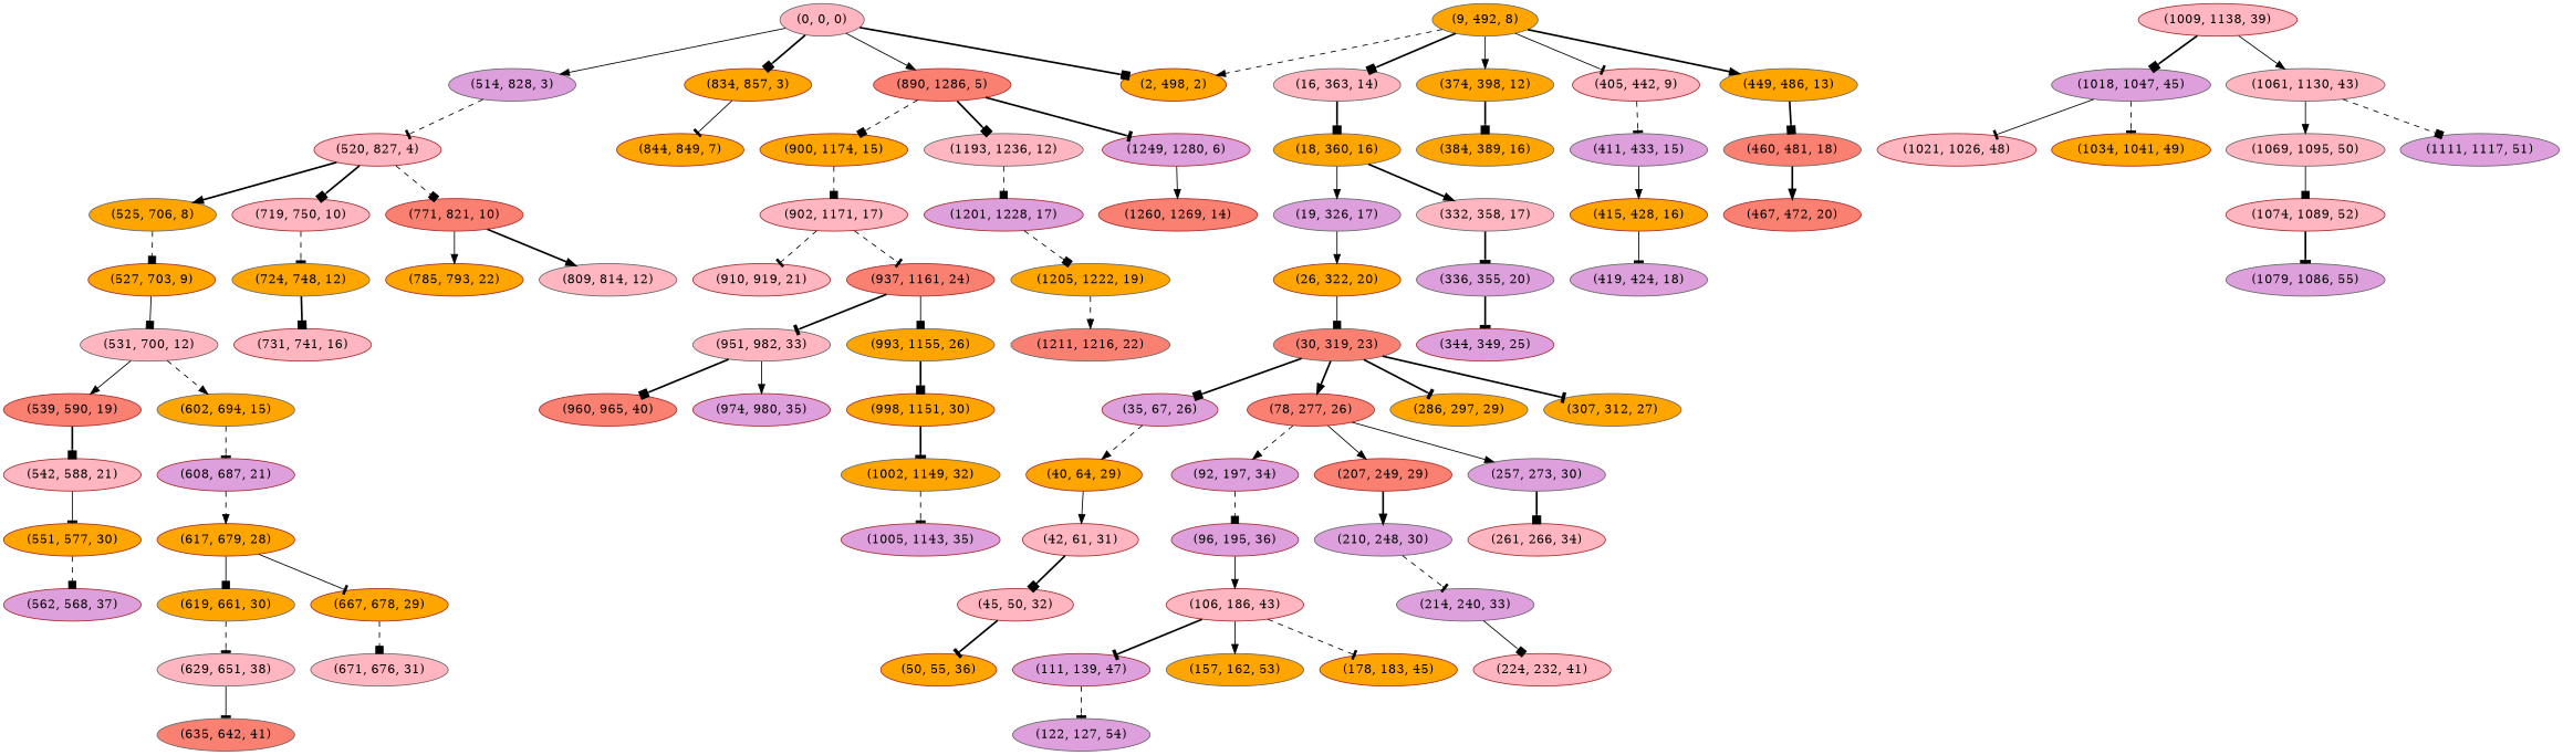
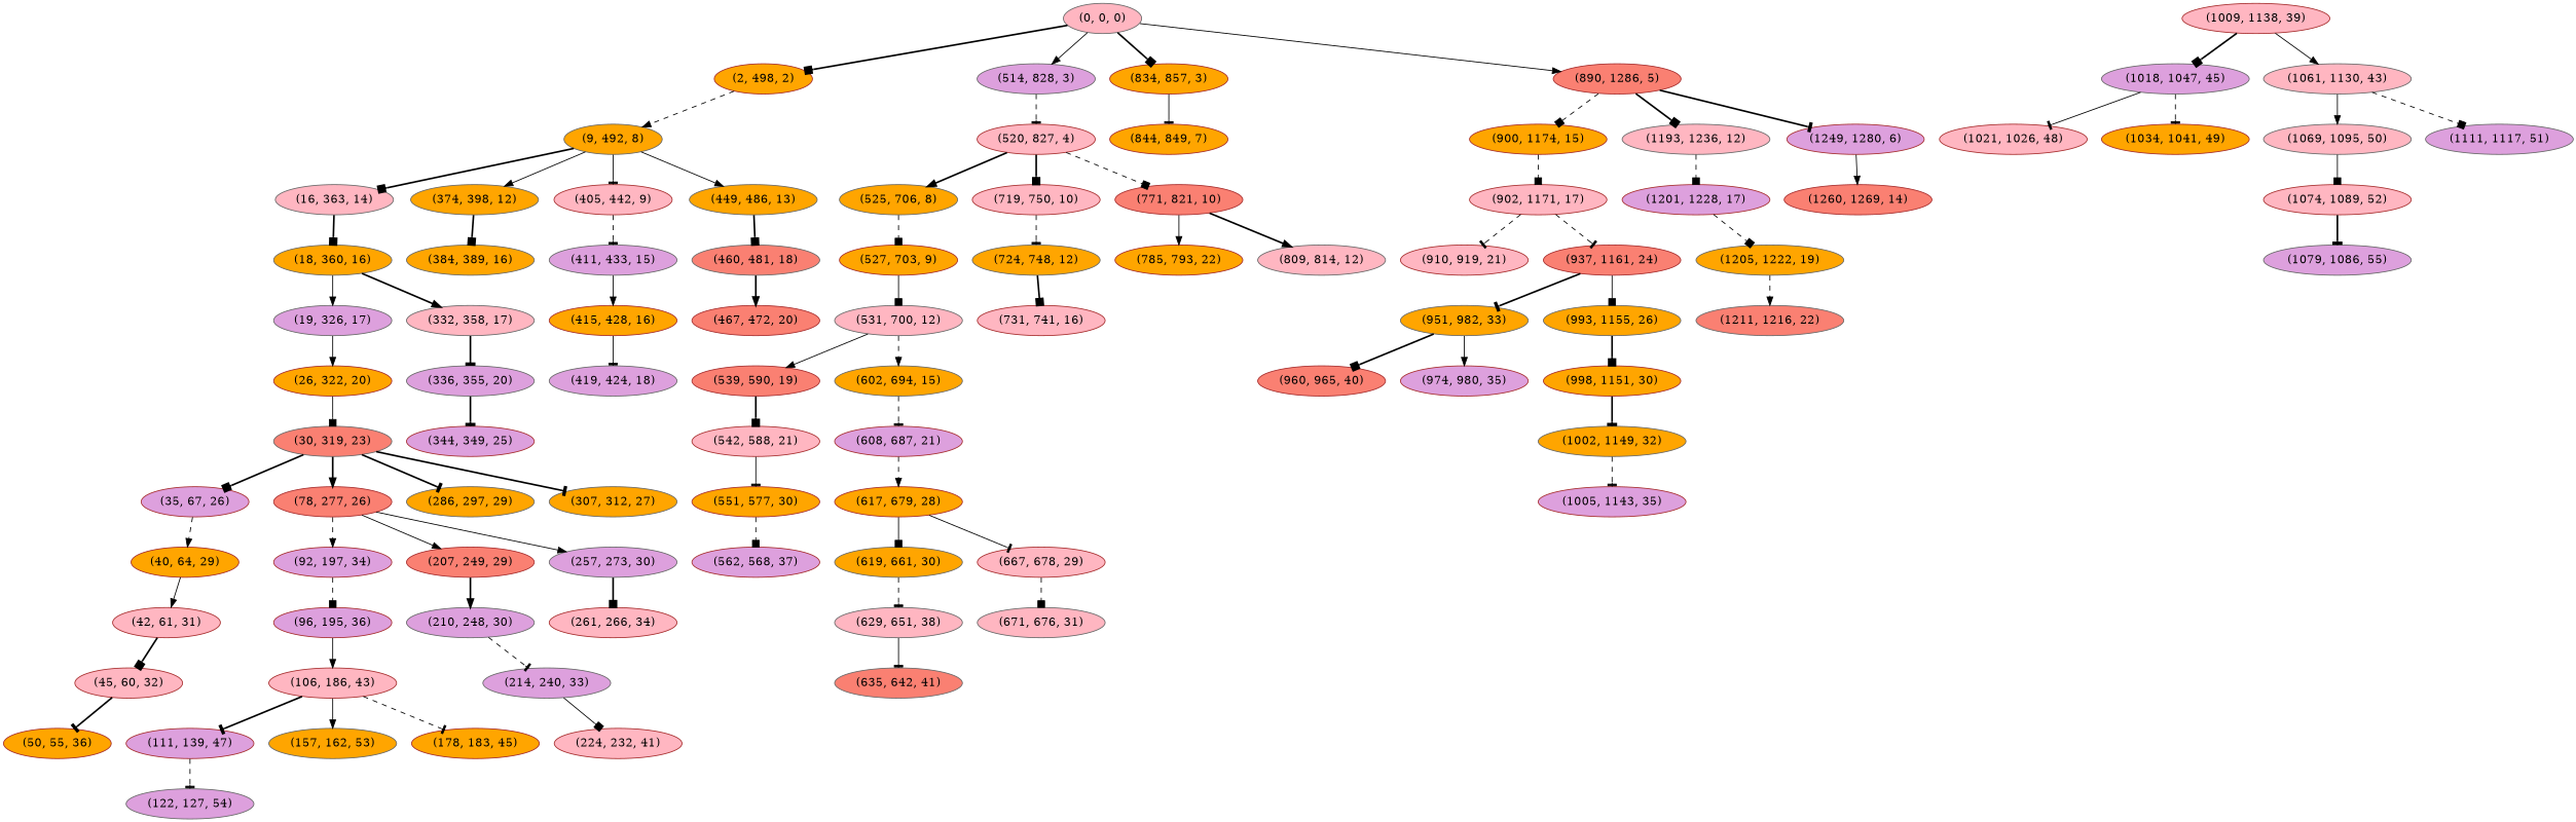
  digraph {
    node [color=brown fillcolor=orange style=filled]
    edge [arrowhead=box style=bold]
    "(0, 0, 0)" [color=gray40 fillcolor=lightpink]
    "(2, 498, 2)"
    "(514, 828, 3)" [color=gray40 fillcolor=plum]
    "(834, 857, 3)"
    "(890, 1286, 5)" [fillcolor=salmon]
    "(9, 492, 8)" [color=gray40]
    "(520, 827, 4)" [fillcolor=lightpink]
    "(844, 849, 7)"
    "(900, 1174, 15)"
    "(1193, 1236, 12)" [color=gray40 fillcolor=lightpink]
    "(1249, 1280, 6)" [fillcolor=plum]
    "(16, 363, 14)" [color=gray40 fillcolor=lightpink]
    "(374, 398, 12)" [color=gray40]
    "(405, 442, 9)" [fillcolor=lightpink]
    "(449, 486, 13)" [color=gray40]
    "(18, 360, 16)" [color=gray40]
    "(384, 389, 16)" [color=gray40]
    "(411, 433, 15)" [color=gray40 fillcolor=plum]
    "(460, 481, 18)" [color=gray40 fillcolor=salmon]
    "(19, 326, 17)" [color=gray40 fillcolor=plum]
    "(332, 358, 17)" [color=gray40 fillcolor=lightpink]
    "(26, 322, 20)"
    "(336, 355, 20)" [color=gray40 fillcolor=plum]
    "(30, 319, 23)" [color=gray40 fillcolor=salmon]
    "(35, 67, 26)" [fillcolor=plum]
    "(78, 277, 26)" [fillcolor=salmon]
    "(286, 297, 29)" [color=gray40]
    "(307, 312, 27)" [color=gray40]
    "(40, 64, 29)"
    "(92, 197, 34)" [fillcolor=plum]
    "(207, 249, 29)" [fillcolor=salmon]
    "(257, 273, 30)" [color=gray40 fillcolor=plum]
    "(42, 61, 31)" [fillcolor=lightpink]
-   "(45, 60, 32)" [fillcolor=lightpink label="(45, 50, 32)"]
+   "(45, 60, 32)" [fillcolor=lightpink]
    "(50, 55, 36)"
    "(96, 195, 36)" [fillcolor=plum]
    "(210, 248, 30)" [color=gray40 fillcolor=plum]
    "(261, 266, 34)" [fillcolor=lightpink]
    "(106, 186, 43)" [fillcolor=lightpink]
    "(111, 139, 47)" [fillcolor=plum]
    "(157, 162, 53)" [color=gray40]
    "(178, 183, 45)"
    "(122, 127, 54)" [color=gray40 fillcolor=plum]
    "(214, 240, 33)" [color=gray40 fillcolor=plum]
    "(224, 232, 41)" [fillcolor=lightpink]
    "(344, 349, 25)" [fillcolor=plum]
    "(415, 428, 16)"
    "(419, 424, 18)" [color=gray40 fillcolor=plum]
    "(467, 472, 20)" [fillcolor=salmon]
    "(525, 706, 8)" [color=gray40]
    "(719, 750, 10)" [fillcolor=lightpink]
    "(771, 821, 10)" [fillcolor=salmon]
    "(527, 703, 9)"
    "(724, 748, 12)" [color=gray40]
    "(785, 793, 22)"
    "(809, 814, 12)" [color=gray40 fillcolor=lightpink]
    "(531, 700, 12)" [color=gray40 fillcolor=lightpink]
    "(539, 590, 19)" [fillcolor=salmon]
    "(602, 694, 15)" [color=gray40]
    "(542, 588, 21)" [fillcolor=lightpink]
    "(608, 687, 21)" [fillcolor=plum]
    "(551, 577, 30)"
    "(562, 568, 37)" [fillcolor=plum]
    "(617, 679, 28)"
    "(619, 661, 30)" [color=gray40]
-   "(667, 678, 29)"
+   "(667, 678, 29)" [fillcolor=lightpink]
    "(629, 651, 38)" [color=gray40 fillcolor=lightpink]
    "(671, 676, 31)" [color=gray40 fillcolor=lightpink]
    "(635, 642, 41)" [color=gray40 fillcolor=salmon]
    "(731, 741, 16)" [fillcolor=lightpink]
    "(902, 1171, 17)" [fillcolor=lightpink]
    "(1201, 1228, 17)" [fillcolor=plum]
    "(1260, 1269, 14)" [fillcolor=salmon]
    "(910, 919, 21)" [fillcolor=lightpink]
    "(937, 1161, 24)" [fillcolor=salmon]
-   "(951, 982, 33)" [color=gray40 fillcolor=lightpink]
+   "(951, 982, 33)" [color=gray40]
    "(993, 1155, 26)" [color=gray40]
    "(960, 965, 40)" [fillcolor=salmon]
    "(974, 980, 35)" [fillcolor=plum]
    "(998, 1151, 30)"
    "(1002, 1149, 32)" [color=gray40]
    "(1005, 1143, 35)" [fillcolor=plum]
    "(1009, 1138, 39)" [fillcolor=lightpink]
    "(1018, 1047, 45)" [color=gray40 fillcolor=plum]
    "(1061, 1130, 43)" [color=gray40 fillcolor=lightpink]
    "(1021, 1026, 48)" [fillcolor=lightpink]
    "(1034, 1041, 49)"
    "(1069, 1095, 50)" [color=gray40 fillcolor=lightpink]
    "(1111, 1117, 51)" [color=gray40 fillcolor=plum]
    "(1074, 1089, 52)" [fillcolor=lightpink]
    "(1079, 1086, 55)" [color=gray40 fillcolor=plum]
    "(1205, 1222, 19)" [color=gray40]
    "(1211, 1216, 22)" [color=gray40 fillcolor=salmon]
    "(0, 0, 0)" -> "(2, 498, 2)"
    "(0, 0, 0)" -> "(514, 828, 3)" [arrowhead=normal style=solid]
    "(0, 0, 0)" -> "(834, 857, 3)"
    "(0, 0, 0)" -> "(890, 1286, 5)" [arrowhead=normal style=solid]
-   "(9, 492, 8)" -> "(2, 498, 2)" [arrowhead=normal style=dashed]
+   "(2, 498, 2)" -> "(9, 492, 8)" [arrowhead=normal style=dashed]
    "(514, 828, 3)" -> "(520, 827, 4)" [arrowhead=tee style=dashed]
    "(834, 857, 3)" -> "(844, 849, 7)" [arrowhead=tee style=solid]
    "(890, 1286, 5)" -> "(900, 1174, 15)" [style=dashed]
    "(890, 1286, 5)" -> "(1193, 1236, 12)"
    "(890, 1286, 5)" -> "(1249, 1280, 6)" [arrowhead=tee]
    "(9, 492, 8)" -> "(16, 363, 14)"
    "(9, 492, 8)" -> "(374, 398, 12)" [arrowhead=normal style=solid]
    "(9, 492, 8)" -> "(405, 442, 9)" [arrowhead=tee style=solid]
-   "(9, 492, 8)" -> "(449, 486, 13)" [arrowhead=normal]
+   "(9, 492, 8)" -> "(449, 486, 13)" [arrowhead=normal style=solid]
    "(520, 827, 4)" -> "(525, 706, 8)" [arrowhead=normal]
    "(520, 827, 4)" -> "(719, 750, 10)"
    "(520, 827, 4)" -> "(771, 821, 10)" [style=dashed]
    "(900, 1174, 15)" -> "(902, 1171, 17)" [style=dashed]
    "(1193, 1236, 12)" -> "(1201, 1228, 17)" [style=dashed]
    "(1249, 1280, 6)" -> "(1260, 1269, 14)" [arrowhead=normal style=solid]
    "(16, 363, 14)" -> "(18, 360, 16)"
    "(374, 398, 12)" -> "(384, 389, 16)"
    "(405, 442, 9)" -> "(411, 433, 15)" [arrowhead=tee style=dashed]
    "(449, 486, 13)" -> "(460, 481, 18)"
    "(18, 360, 16)" -> "(19, 326, 17)" [arrowhead=normal style=solid]
    "(18, 360, 16)" -> "(332, 358, 17)" [arrowhead=normal]
    "(411, 433, 15)" -> "(415, 428, 16)" [arrowhead=normal style=solid]
    "(460, 481, 18)" -> "(467, 472, 20)" [arrowhead=normal]
    "(19, 326, 17)" -> "(26, 322, 20)" [arrowhead=normal style=solid]
    "(332, 358, 17)" -> "(336, 355, 20)" [arrowhead=tee]
    "(26, 322, 20)" -> "(30, 319, 23)" [style=solid]
    "(336, 355, 20)" -> "(344, 349, 25)" [arrowhead=tee]
    "(30, 319, 23)" -> "(35, 67, 26)"
    "(30, 319, 23)" -> "(78, 277, 26)" [arrowhead=normal]
    "(30, 319, 23)" -> "(286, 297, 29)" [arrowhead=tee]
    "(30, 319, 23)" -> "(307, 312, 27)" [arrowhead=tee]
    "(35, 67, 26)" -> "(40, 64, 29)" [arrowhead=normal style=dashed]
    "(78, 277, 26)" -> "(92, 197, 34)" [arrowhead=normal style=dashed]
    "(78, 277, 26)" -> "(207, 249, 29)" [arrowhead=normal style=solid]
    "(78, 277, 26)" -> "(257, 273, 30)" [arrowhead=normal style=solid]
    "(40, 64, 29)" -> "(42, 61, 31)" [arrowhead=normal style=solid]
    "(92, 197, 34)" -> "(96, 195, 36)" [style=dashed]
    "(207, 249, 29)" -> "(210, 248, 30)" [arrowhead=normal]
    "(257, 273, 30)" -> "(261, 266, 34)"
    "(42, 61, 31)" -> "(45, 60, 32)"
    "(45, 60, 32)" -> "(50, 55, 36)" [arrowhead=tee]
    "(96, 195, 36)" -> "(106, 186, 43)" [arrowhead=normal style=solid]
    "(210, 248, 30)" -> "(214, 240, 33)" [arrowhead=tee style=dashed]
    "(106, 186, 43)" -> "(111, 139, 47)" [arrowhead=tee]
    "(106, 186, 43)" -> "(157, 162, 53)" [arrowhead=normal style=solid]
    "(106, 186, 43)" -> "(178, 183, 45)" [arrowhead=tee style=dashed]
    "(111, 139, 47)" -> "(122, 127, 54)" [arrowhead=tee style=dashed]
    "(214, 240, 33)" -> "(224, 232, 41)" [style=solid]
    "(415, 428, 16)" -> "(419, 424, 18)" [arrowhead=tee style=solid]
    "(525, 706, 8)" -> "(527, 703, 9)" [style=dashed]
    "(719, 750, 10)" -> "(724, 748, 12)" [arrowhead=tee style=dashed]
    "(771, 821, 10)" -> "(785, 793, 22)" [arrowhead=normal style=solid]
    "(771, 821, 10)" -> "(809, 814, 12)" [arrowhead=normal]
    "(527, 703, 9)" -> "(531, 700, 12)" [style=solid]
    "(724, 748, 12)" -> "(731, 741, 16)"
    "(531, 700, 12)" -> "(539, 590, 19)" [arrowhead=normal style=solid]
    "(531, 700, 12)" -> "(602, 694, 15)" [arrowhead=normal style=dashed]
    "(539, 590, 19)" -> "(542, 588, 21)"
    "(602, 694, 15)" -> "(608, 687, 21)" [arrowhead=tee style=dashed]
    "(542, 588, 21)" -> "(551, 577, 30)" [arrowhead=tee style=solid]
    "(608, 687, 21)" -> "(617, 679, 28)" [arrowhead=normal style=dashed]
    "(551, 577, 30)" -> "(562, 568, 37)" [style=dashed]
    "(617, 679, 28)" -> "(619, 661, 30)" [style=solid]
    "(617, 679, 28)" -> "(667, 678, 29)" [arrowhead=tee style=solid]
    "(619, 661, 30)" -> "(629, 651, 38)" [arrowhead=tee style=dashed]
    "(667, 678, 29)" -> "(671, 676, 31)" [style=dashed]
    "(629, 651, 38)" -> "(635, 642, 41)" [arrowhead=tee style=solid]
    "(902, 1171, 17)" -> "(910, 919, 21)" [arrowhead=tee style=dashed]
    "(902, 1171, 17)" -> "(937, 1161, 24)" [arrowhead=tee style=dashed]
    "(1201, 1228, 17)" -> "(1205, 1222, 19)" [style=dashed]
    "(937, 1161, 24)" -> "(951, 982, 33)" [arrowhead=tee]
    "(937, 1161, 24)" -> "(993, 1155, 26)" [style=solid]
    "(951, 982, 33)" -> "(960, 965, 40)"
    "(951, 982, 33)" -> "(974, 980, 35)" [arrowhead=normal style=solid]
    "(993, 1155, 26)" -> "(998, 1151, 30)"
    "(998, 1151, 30)" -> "(1002, 1149, 32)" [arrowhead=tee]
    "(1002, 1149, 32)" -> "(1005, 1143, 35)" [arrowhead=tee style=dashed]
    "(1009, 1138, 39)" -> "(1018, 1047, 45)"
    "(1009, 1138, 39)" -> "(1061, 1130, 43)" [arrowhead=normal style=solid]
    "(1018, 1047, 45)" -> "(1021, 1026, 48)" [arrowhead=tee style=solid]
    "(1018, 1047, 45)" -> "(1034, 1041, 49)" [arrowhead=tee style=dashed]
    "(1061, 1130, 43)" -> "(1069, 1095, 50)" [arrowhead=normal style=solid]
    "(1061, 1130, 43)" -> "(1111, 1117, 51)" [style=dashed]
    "(1069, 1095, 50)" -> "(1074, 1089, 52)" [style=solid]
    "(1074, 1089, 52)" -> "(1079, 1086, 55)" [arrowhead=tee]
    "(1205, 1222, 19)" -> "(1211, 1216, 22)" [arrowhead=normal style=dashed]
  }
